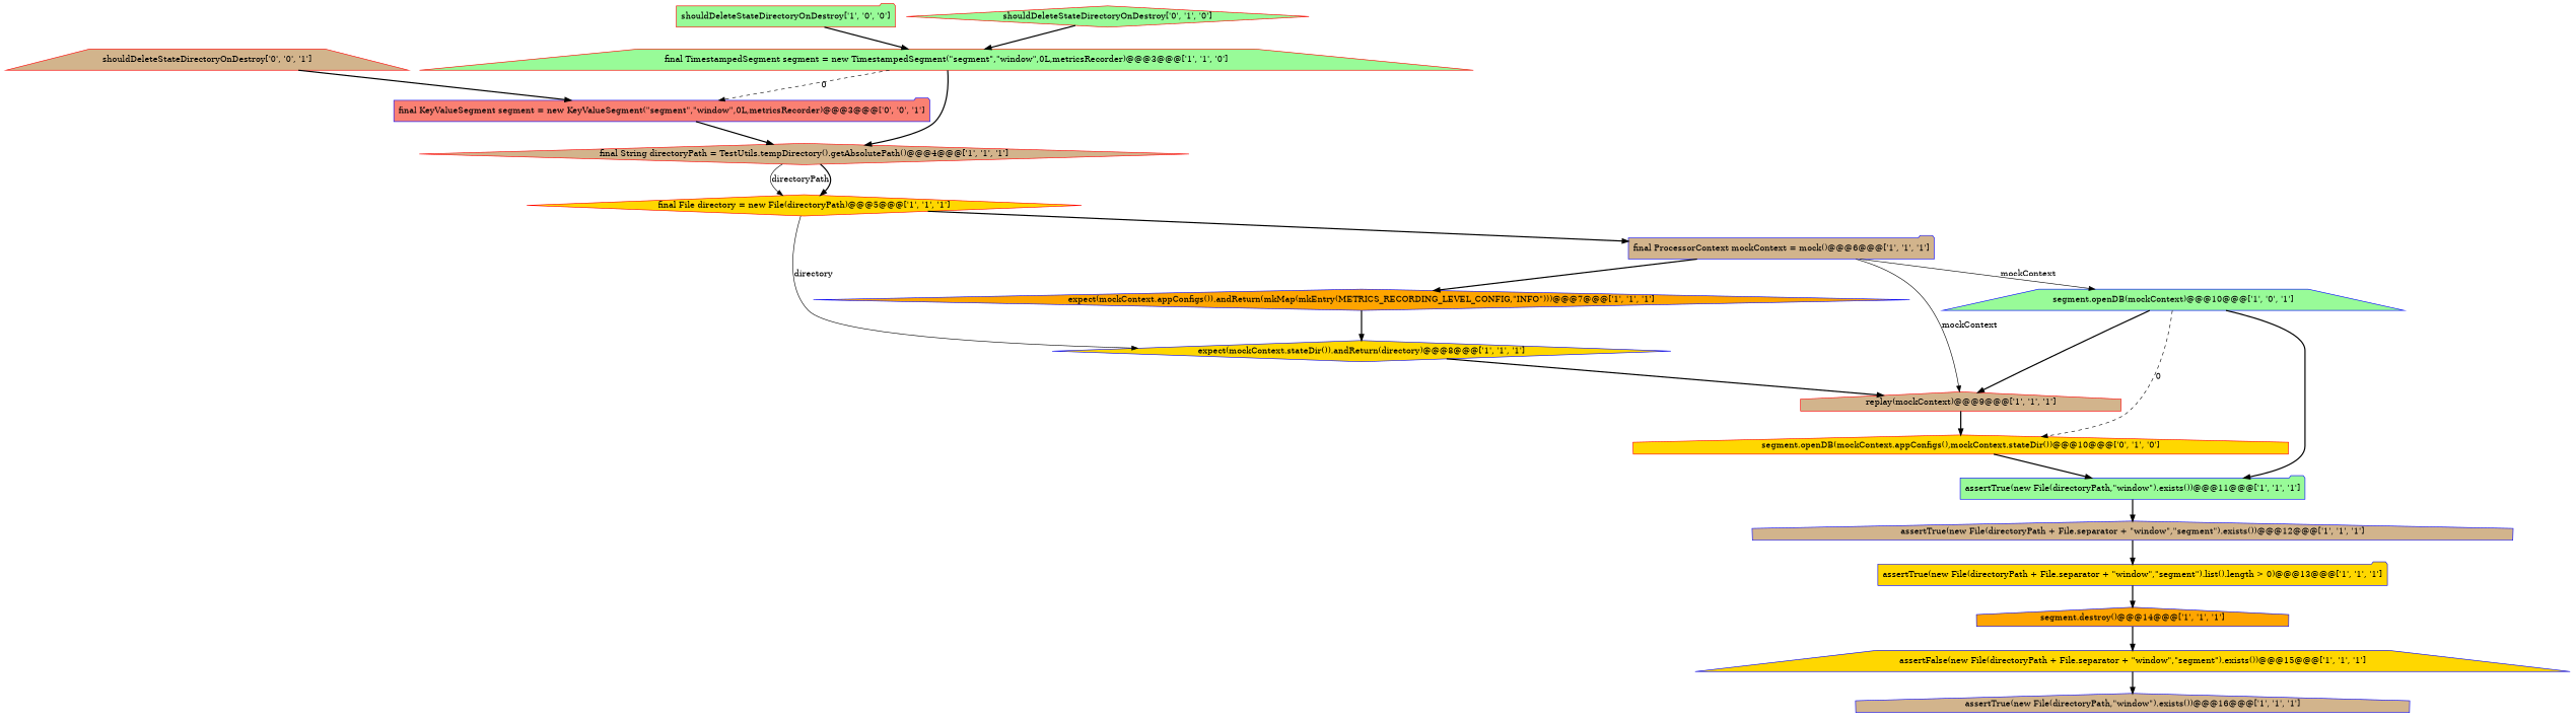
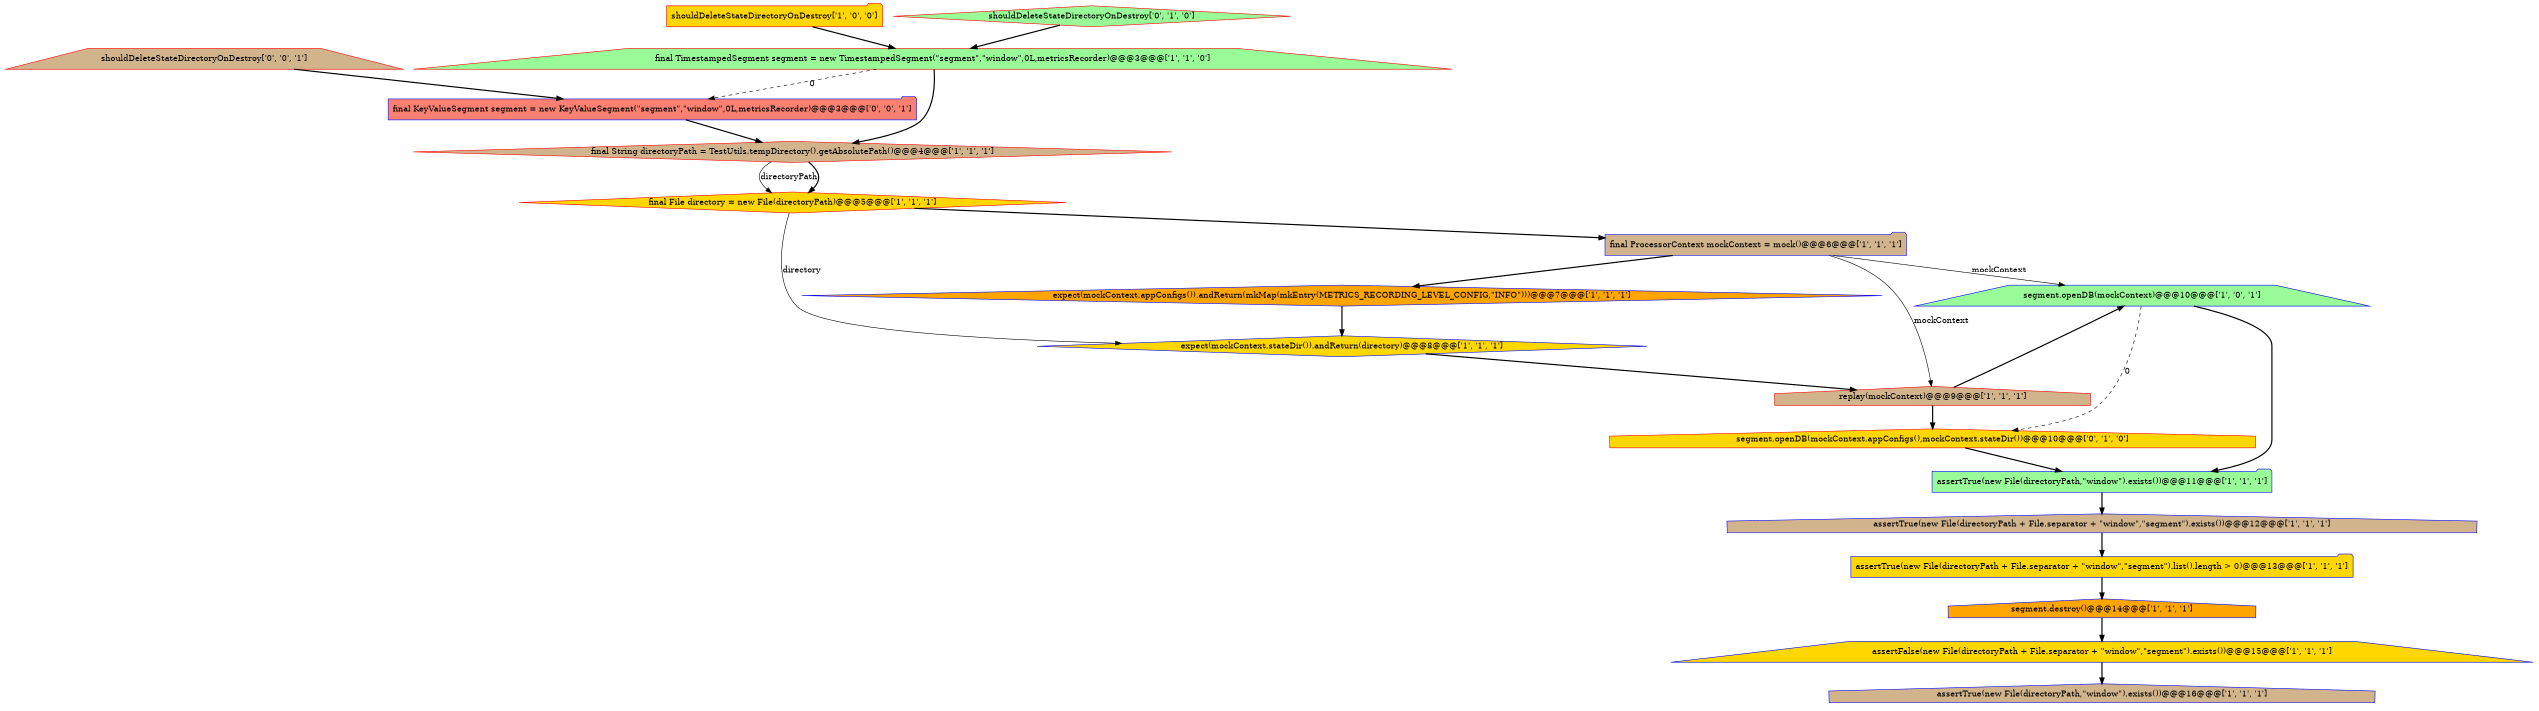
  digraph {
    node [color=blue fillcolor=gold shape=folder style=filled]
    edge [style=bold]
    n1 [fillcolor=palegreen label="segment.openDB(mockContext)@@@10@@@['1', '0', '1']" shape=trapezium]
    n2 [fillcolor=palegreen label="assertTrue(new File(directoryPath,\"window\").exists())@@@11@@@['1', '1', '1']"]
    n3 [color=red label="segment.openDB(mockContext.appConfigs(),mockContext.stateDir())@@@10@@@['0', '1', '0']" shape=house]
    n4 [fillcolor=tan label="assertTrue(new File(directoryPath + File.separator + \"window\",\"segment\").exists())@@@12@@@['1', '1', '1']" shape=house]
    n5 [label="assertTrue(new File(directoryPath + File.separator + \"window\",\"segment\").list().length > 0)@@@13@@@['1', '1', '1']"]
    n6 [fillcolor=orange label="segment.destroy()@@@14@@@['1', '1', '1']" shape=house]
    n7 [fillcolor=orange label="expect(mockContext.appConfigs()).andReturn(mkMap(mkEntry(METRICS_RECORDING_LEVEL_CONFIG,\"INFO\")))@@@7@@@['1', '1', '1']" shape=diamond]
    n8 [label="expect(mockContext.stateDir()).andReturn(directory)@@@8@@@['1', '1', '1']" shape=diamond]
    n9 [color=red fillcolor=tan label="replay(mockContext)@@@9@@@['1', '1', '1']" shape=house]
    n10 [label="assertFalse(new File(directoryPath + File.separator + \"window\",\"segment\").exists())@@@15@@@['1', '1', '1']" shape=trapezium]
    n11 [color=red label="final File directory = new File(directoryPath)@@@5@@@['1', '1', '1']" shape=diamond]
    n12 [fillcolor=tan label="final ProcessorContext mockContext = mock()@@@6@@@['1', '1', '1']"]
    n13 [color=red fillcolor=palegreen label="final TimestampedSegment segment = new TimestampedSegment(\"segment\",\"window\",0L,metricsRecorder)@@@3@@@['1', '1', '0']" shape=trapezium]
    n14 [fillcolor=salmon label="final KeyValueSegment segment = new KeyValueSegment(\"segment\",\"window\",0L,metricsRecorder)@@@3@@@['0', '0', '1']"]
    n15 [color=red fillcolor=tan label="final String directoryPath = TestUtils.tempDirectory().getAbsolutePath()@@@4@@@['1', '1', '1']" shape=diamond]
-   n16 [color=red fillcolor=palegreen label="shouldDeleteStateDirectoryOnDestroy['1', '0', '0']"]
+   n16 [color=red label="shouldDeleteStateDirectoryOnDestroy['1', '0', '0']"]
    n17 [fillcolor=tan label="assertTrue(new File(directoryPath,\"window\").exists())@@@16@@@['1', '1', '1']" shape=house]
    n18 [color=red fillcolor=palegreen label="shouldDeleteStateDirectoryOnDestroy['0', '1', '0']" shape=diamond]
    n19 [color=red fillcolor=tan label="shouldDeleteStateDirectoryOnDestroy['0', '0', '1']" shape=trapezium]
    n1 -> n2
    n1 -> n3 [label=0 style=dashed]
    n2 -> n4
    n3 -> n2
    n4 -> n5
    n5 -> n6
    n6 -> n10
    n7 -> n8
    n8 -> n9
-   n1 -> n9
+   n9 -> n1
    n9 -> n3
    n10 -> n17
    n11 -> n8 [label=directory style=solid]
    n11 -> n12
    n12 -> n1 [label=mockContext style=solid]
    n12 -> n7
    n12 -> n9 [label=mockContext style=solid]
    n13 -> n14 [label=0 style=dashed]
    n13 -> n15
    n14 -> n15
    n15 -> n11 [label=directoryPath style=solid]
    n15 -> n11
    n16 -> n13
    n18 -> n13
    n19 -> n14
  }
